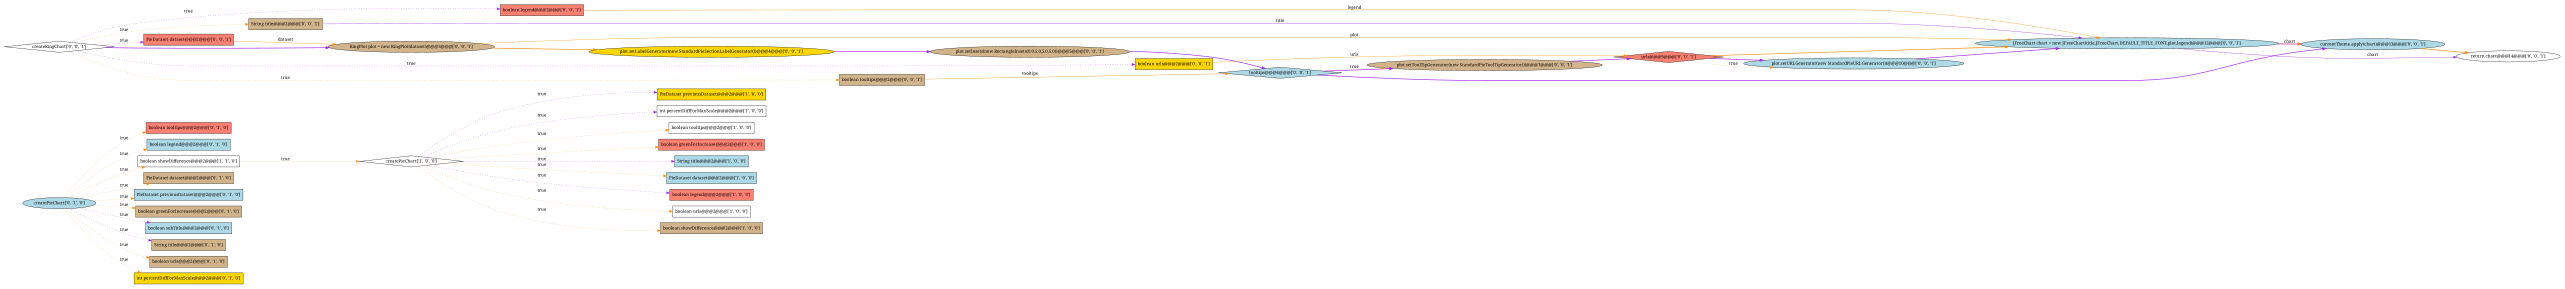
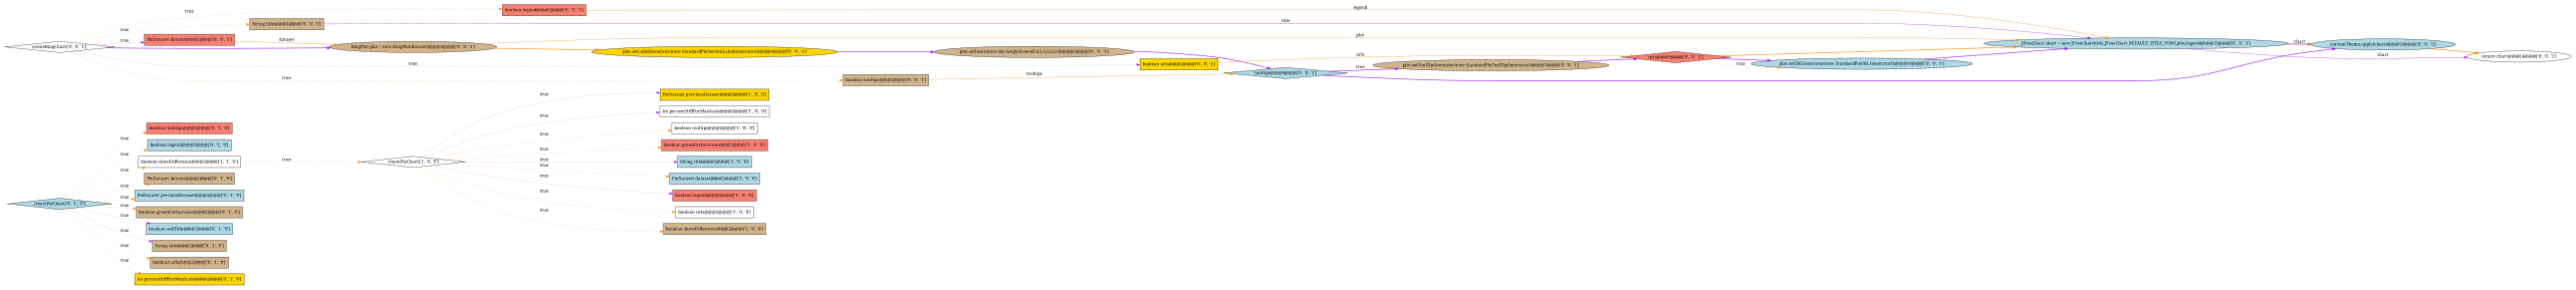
  digraph {
    fontname="Noto Serif"
    rankdir=LR
    node [fillcolor=lightblue fontname="Noto Serif" shape=box style=filled]
    edge [color=darkorange fontname="Noto Serif" style=dotted]
    n1 [fillcolor=salmon label="boolean tooltips@@@2@@@['0', '1', '0']"]
    n2 [label="boolean legend@@@2@@@['0', '1', '0']"]
    n3 [fillcolor=gold label="PieDataset previousDataset@@@2@@@['1', '0', '0']"]
    n4 [label="tooltips@@@6@@@['0', '0', '1']" shape=diamond]
    n5 [fillcolor=tan label="plot.setToolTipGenerator(new StandardPieToolTipGenerator())@@@7@@@['0', '0', '1']" shape=ellipse]
    n6 [label="currentTheme.apply(chart)@@@13@@@['0', '0', '1']" shape=ellipse]
    n7 [fillcolor=salmon label="urls@@@9@@@['0', '0', '1']" shape=diamond]
    n8 [label="JFreeChart chart = new JFreeChart(title,JFreeChart.DEFAULT_TITLE_FONT,plot,legend)@@@12@@@['0', '0', '1']" shape=ellipse]
    n9 [label="plot.setURLGenerator(new StandardPieURLGenerator())@@@10@@@['0', '0', '1']" shape=ellipse]
    n10 [fillcolor=tan label="plot.setInsets(new RectangleInsets(0.0,5.0,5.0,5.0))@@@5@@@['0', '0', '1']" shape=ellipse]
    n11 [fillcolor=salmon label="PieDataset dataset@@@2@@@['0', '0', '1']"]
    n12 [fillcolor=tan label="RingPlot plot = new RingPlot(dataset)@@@3@@@['0', '0', '1']" shape=ellipse]
    n13 [fillcolor=gold label="plot.setLabelGenerator(new StandardPieSectionLabelGenerator())@@@4@@@['0', '0', '1']" shape=ellipse]
    n14 [fillcolor=white label="int percentDiffForMaxScale@@@2@@@['1', '0', '0']"]
    n15 [fillcolor=white label="boolean tooltips@@@2@@@['1', '0', '0']"]
    n16 [fillcolor=white label="createPieChart['1', '0', '0']" shape=diamond]
    n17 [fillcolor=salmon label="boolean greenForIncrease@@@2@@@['1', '0', '0']"]
    n18 [label="String title@@@2@@@['1', '0', '0']"]
    n19 [label="PieDataset dataset@@@2@@@['1', '0', '0']"]
    n20 [fillcolor=salmon label="boolean legend@@@2@@@['1', '0', '0']"]
    n21 [fillcolor=white label="boolean urls@@@2@@@['1', '0', '0']"]
    n22 [fillcolor=tan label="boolean showDifference@@@2@@@['1', '0', '0']"]
    n23 [fillcolor=white label="boolean showDifference@@@2@@@['1', '1', '0']"]
    n24 [fillcolor=tan label="String title@@@2@@@['0', '0', '1']"]
    n25 [fillcolor=white label="return chart@@@14@@@['0', '0', '1']" shape=ellipse]
    n26 [fillcolor=white label="createRingChart['0', '0', '1']" shape=diamond]
    n27 [fillcolor=salmon label="boolean legend@@@2@@@['0', '0', '1']"]
    n28 [fillcolor=tan label="boolean tooltips@@@2@@@['0', '0', '1']"]
    n29 [fillcolor=gold label="boolean urls@@@2@@@['0', '0', '1']"]
-   n30 [label="createPieChart['0', '1', '0']" shape=ellipse]
+   n30 [label="createPieChart['0', '1', '0']" shape=diamond]
    n31 [fillcolor=tan label="PieDataset dataset@@@2@@@['0', '1', '0']"]
    n32 [label="PieDataset previousDataset@@@2@@@['0', '1', '0']"]
    n33 [fillcolor=tan label="boolean greenForIncrease@@@2@@@['0', '1', '0']"]
    n34 [label="boolean subTitle@@@2@@@['0', '1', '0']"]
    n35 [fillcolor=tan label="String title@@@2@@@['0', '1', '0']"]
    n36 [fillcolor=tan label="boolean urls@@@2@@@['0', '1', '0']"]
    n37 [fillcolor=gold label="int percentDiffForMaxScale@@@2@@@['0', '1', '0']"]
    n4 -> n5 [color=purple style=bold]
    n4 -> n5 [label=true]
    n4 -> n6 [color=purple style=bold]
    n5 -> n7 [color=purple style=bold]
    n6 -> n25 [style=bold]
    n7 -> n8 [style=bold]
    n7 -> n9 [label=true]
    n7 -> n9 [color=purple style=bold]
    n8 -> n6 [color=purple style=bold]
    n8 -> n6 [label=chart style=solid]
    n8 -> n25 [color=purple label=chart style=solid]
    n9 -> n8 [color=purple style=bold]
    n10 -> n4 [color=purple style=bold]
    n11 -> n12 [label=dataset style=solid]
    n12 -> n8 [label=plot style=solid]
    n12 -> n13 [style=bold]
    n13 -> n10 [color=purple style=bold]
    n16 -> n3 [color=purple label=true]
    n16 -> n14 [color=purple label=true]
    n16 -> n15 [label=true]
    n16 -> n17 [label=true]
    n16 -> n18 [color=purple label=true]
    n16 -> n19 [label=true]
    n16 -> n20 [color=purple label=true]
    n16 -> n21 [label=true]
    n16 -> n22 [label=true]
    n23 -> n16 [label=true]
    n24 -> n8 [color=purple label=title style=solid]
    n26 -> n11 [color=purple label=true]
    n26 -> n12 [color=purple style=bold]
    n26 -> n24 [label=true]
-   n26 -> n27 [color=purple label=true]
+   n26 -> n27 [label=true]
    n26 -> n28 [label=true]
    n26 -> n29 [color=purple label=true]
    n27 -> n8 [label=legend style=solid]
    n28 -> n4 [label=tooltips style=solid]
    n29 -> n7 [label=urls style=solid]
    n30 -> n1 [label=true]
    n30 -> n2 [label=true]
    n30 -> n23 [label=true]
    n30 -> n31 [label=true]
    n30 -> n32 [label=true]
    n30 -> n33 [label=true]
    n30 -> n34 [color=purple label=true]
    n30 -> n35 [color=purple label=true]
    n30 -> n36 [label=true]
    n30 -> n37 [label=true]
  }
